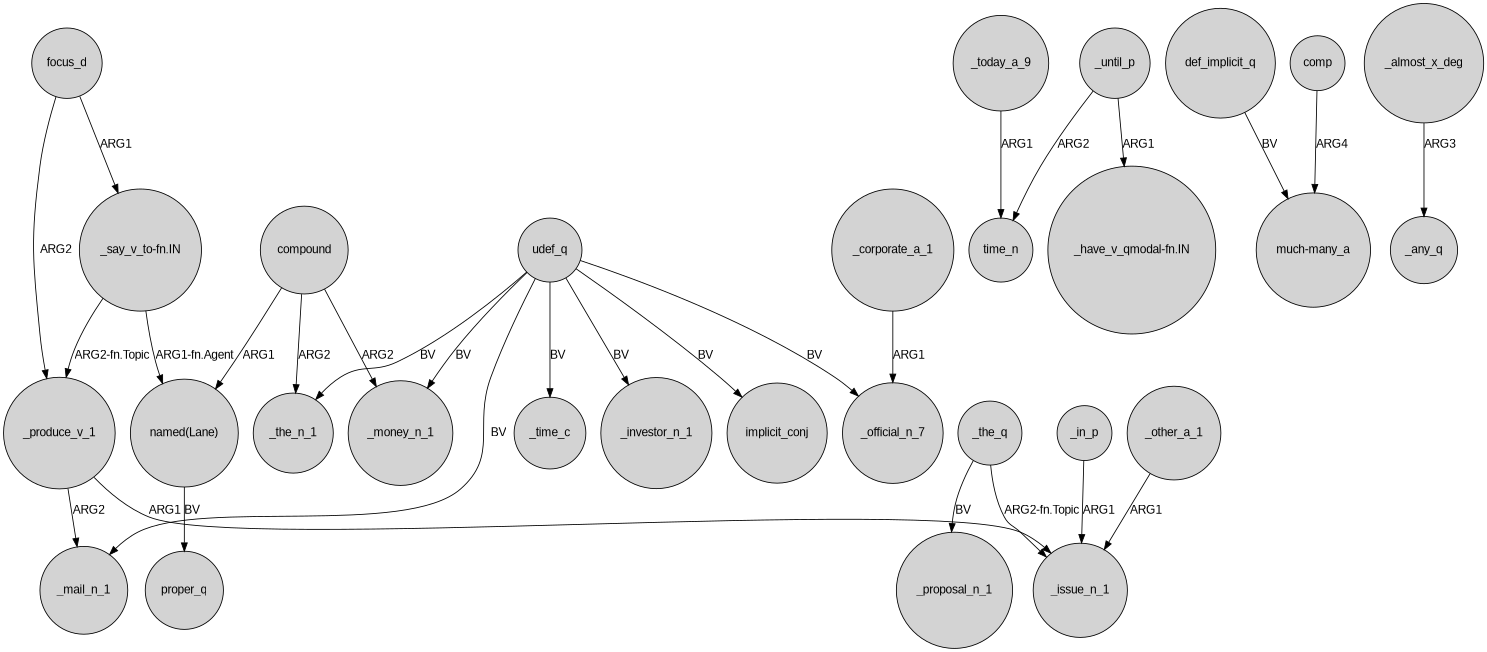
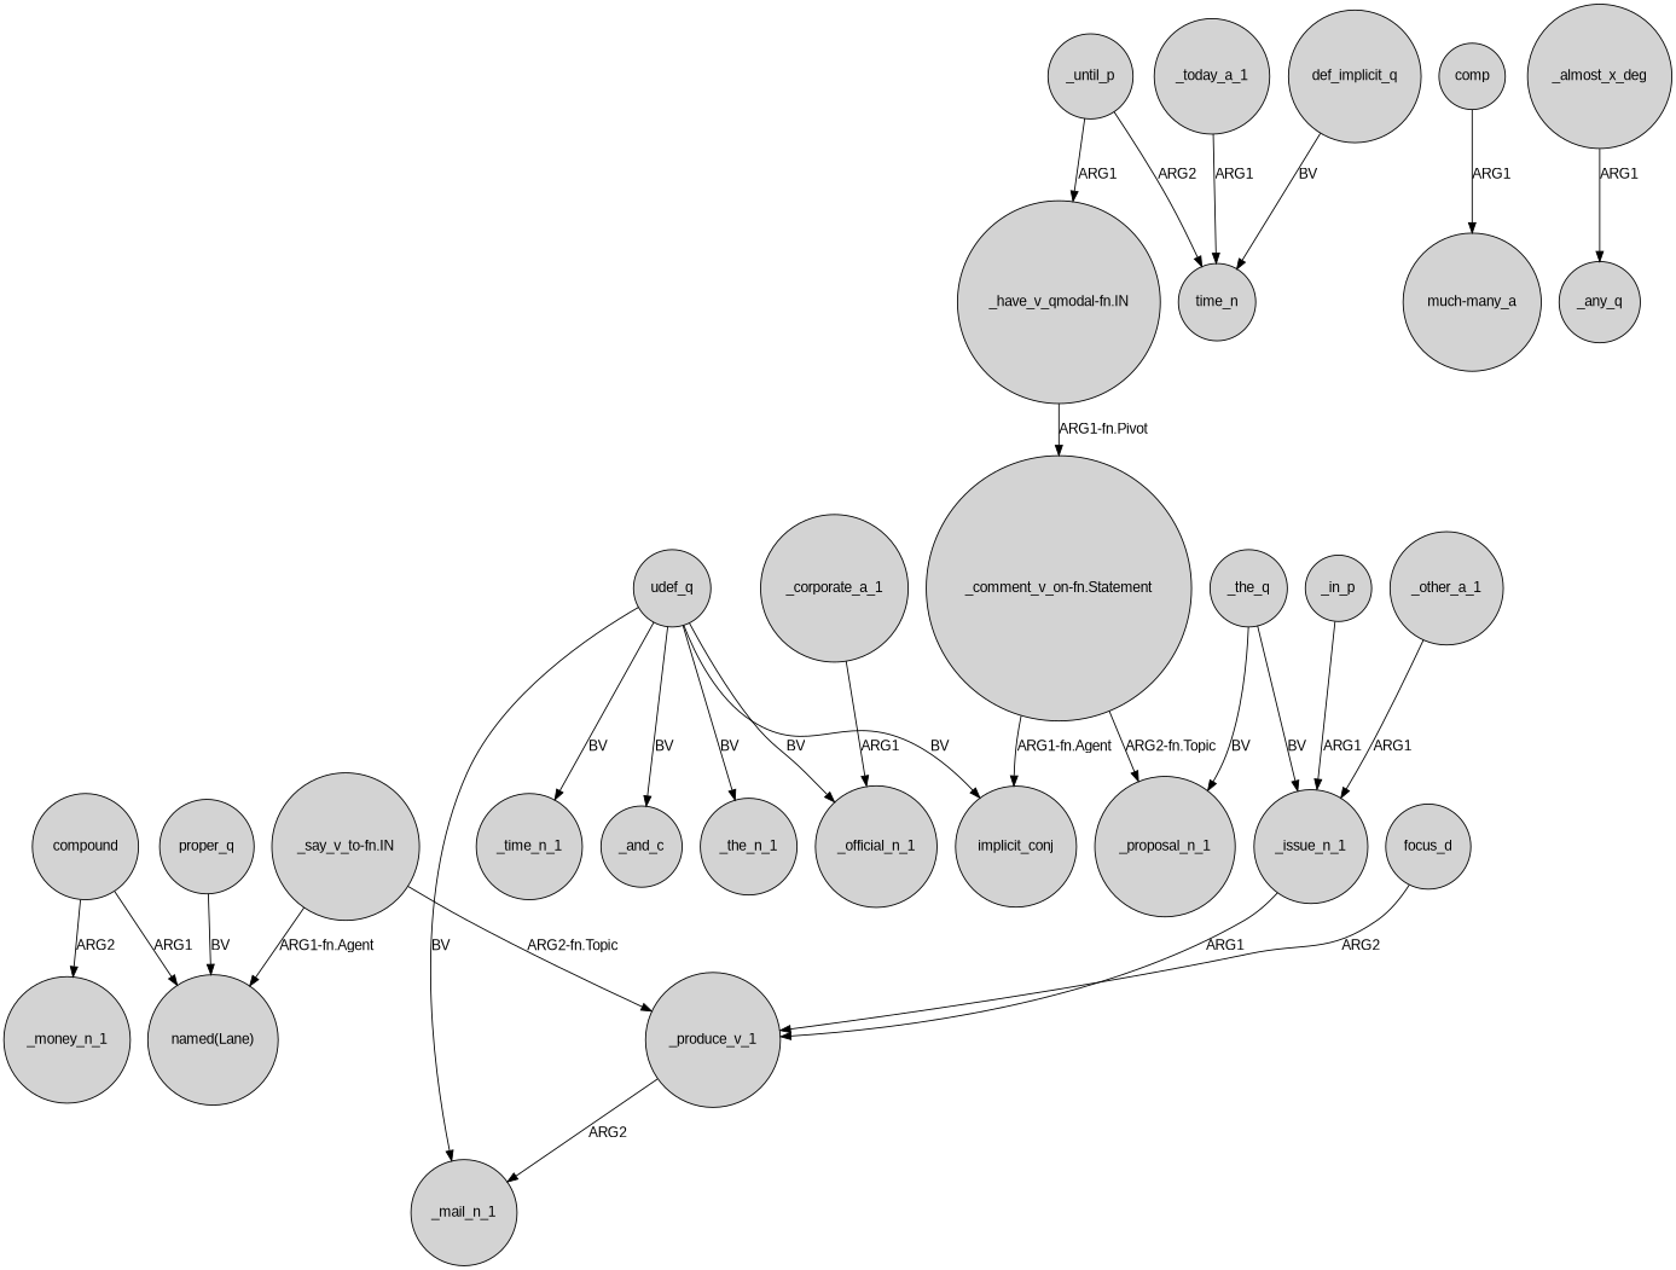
  digraph {
    fontname="Liberation Sans"
    node [fontname="Liberation Sans" shape=circle style=filled]
    edge [fontname="Liberation Sans"]
    compound
    "named(Lane)"
    _money_n_1
    n4 [label=_the_n_1]
    udef_q
-   _investor_n_1
+   _investor_n_1 [label=_time_n_1]
    implicit_conj
-   _official_n_1 [label=_official_n_7]
+   _official_n_1
    _mail_n_1
-   _and_c [label=_time_c]
+   _and_c
    _the_q
    _proposal_n_1
    _issue_n_1
-   _today_a_1 [label=_today_a_9]
+   _today_a_1
    time_n
    _in_p
    def_implicit_q
    _other_a_1
    focus_d
    _produce_v_1
    "_say_v_to-fn.IN"
+   "_comment_v_on-fn.Statement"
    _until_p
    "_have_v_qmodal-fn.IN"
    comp
    "much-many_a"
    _almost_x_deg
    _any_q
    _corporate_a_1
    proper_q
    compound -> "named(Lane)" [label=ARG1]
    compound -> _money_n_1 [label=ARG2]
-   compound -> n4 [label=ARG2]
-   udef_q -> _money_n_1 [label=BV]
    udef_q -> n4 [label=BV]
    udef_q -> _investor_n_1 [label=BV]
    udef_q -> implicit_conj [label=BV]
    udef_q -> _official_n_1 [label=BV]
    udef_q -> _mail_n_1 [label=BV]
    udef_q -> _and_c [label=BV]
    _the_q -> _proposal_n_1 [label=BV]
-   _the_q -> _issue_n_1 [label="ARG2-fn.Topic"]
+   _the_q -> _issue_n_1 [label=BV]
    _today_a_1 -> time_n [label=ARG1]
    _in_p -> _issue_n_1 [label=ARG1]
-   def_implicit_q -> "much-many_a" [label=BV]
+   def_implicit_q -> time_n [label=BV]
    _other_a_1 -> _issue_n_1 [label=ARG1]
    focus_d -> _produce_v_1 [label=ARG2]
-   focus_d -> "_say_v_to-fn.IN" [label=ARG1]
    _produce_v_1 -> _mail_n_1 [label=ARG2]
-   _produce_v_1 -> _issue_n_1 [label=ARG1]
+   _issue_n_1 -> _produce_v_1 [label=ARG1]
    "_say_v_to-fn.IN" -> "named(Lane)" [label="ARG1-fn.Agent"]
    "_say_v_to-fn.IN" -> _produce_v_1 [label="ARG2-fn.Topic"]
+   "_comment_v_on-fn.Statement" -> implicit_conj [label="ARG1-fn.Agent"]
+   "_comment_v_on-fn.Statement" -> _proposal_n_1 [label="ARG2-fn.Topic"]
    _until_p -> time_n [label=ARG2]
    _until_p -> "_have_v_qmodal-fn.IN" [label=ARG1]
-   comp -> "much-many_a" [label=ARG4]
-   _almost_x_deg -> _any_q [label=ARG3]
+   "_have_v_qmodal-fn.IN" -> "_comment_v_on-fn.Statement" [label="ARG1-fn.Pivot"]
+   comp -> "much-many_a" [label=ARG1]
+   _almost_x_deg -> _any_q [label=ARG1]
    _corporate_a_1 -> _official_n_1 [label=ARG1]
-   "named(Lane)" -> proper_q [label=BV]
+   proper_q -> "named(Lane)" [label=BV]
  }
